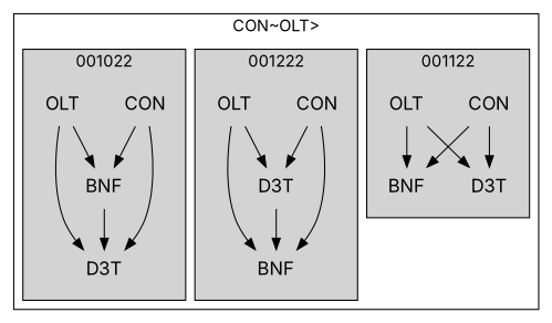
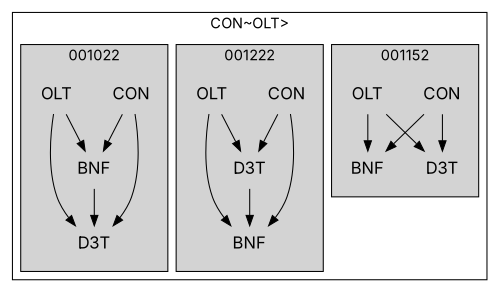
  strict digraph {
    compound=false
    labelloc=t
    fontname=Inter
    node [fontsize=16 shape=plaintext fontname=Inter]
    edge [fontname=Inter]
    n1 [label=CON]
    n2 [label=BNF]
    n3 [label=D3T]
    n4 [label=OLT]
    n5 [label=CON]
    n6 [label=BNF]
    n7 [label=D3T]
    n8 [label=OLT]
    n9 [label=CON]
    n10 [label=BNF]
    n11 [label=D3T]
    n12 [label=OLT]
    subgraph cluster_1 {
      label="CON~OLT>"
      subgraph cluster_2 {
-       label=001122
+       label=001152
        style=filled
        n1
        n2
        n3
        n4
      }
      subgraph cluster_3 {
        label=001222
        style=filled
        n5
        n6
        n7
        n8
      }
      subgraph cluster_4 {
        label=001022
        style=filled
        n9
        n10
        n11
        n12
      }
    }
    n1 -> n2
    n1 -> n3
    n4 -> n2
    n4 -> n3
    n5 -> n6
    n5 -> n7
    n7 -> n6
    n8 -> n6
    n8 -> n7
    n9 -> n10
    n9 -> n11
    n10 -> n11
    n12 -> n10
    n12 -> n11
  }
